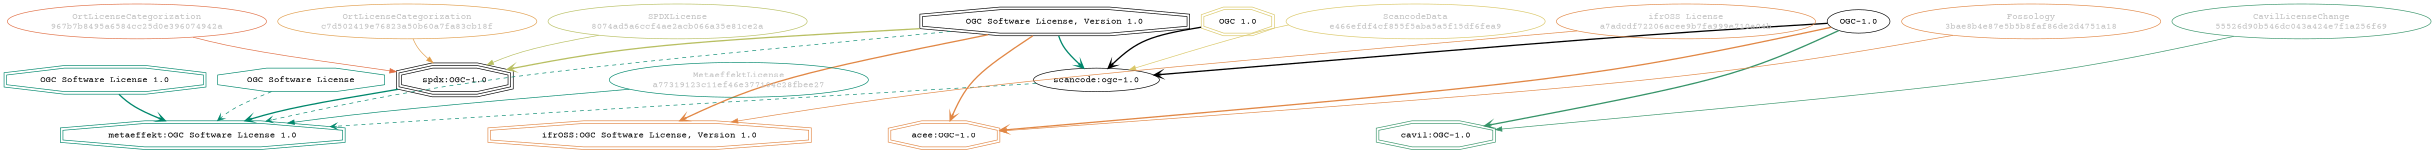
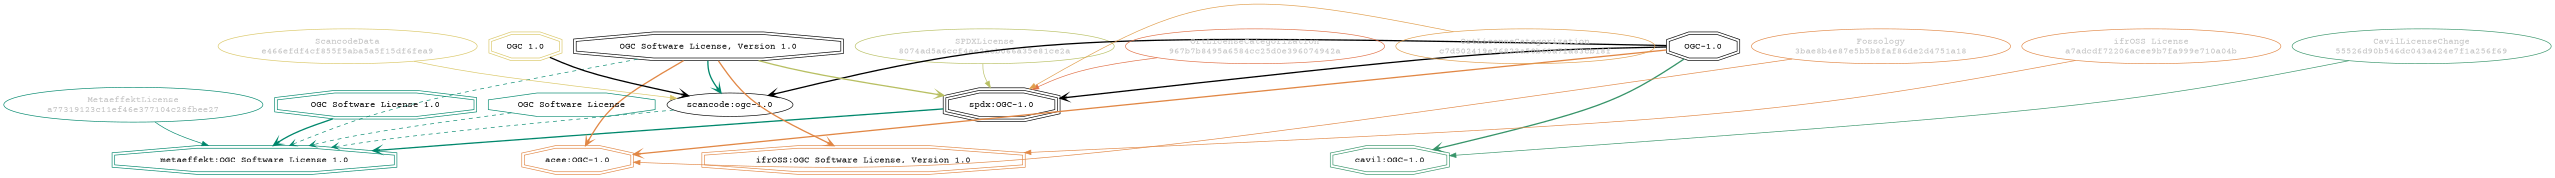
  strict digraph {
    fontname="Courier Prime"
    splines=curved
    node [fontname="Courier Prime" shape=ellipse]
    edge [color="#00876c" fontname="Courier Prime" weight=0.5 arrowhead=vee style=bold]
    n1 [color="#b8bf62" fillcolor="beige;1" fontcolor=gray label="SPDXLicense\n8074ad5a6ccf4ae2acb066a35e81ce2a"]
    n2 [label="spdx:OGC-1.0" shape=tripleoctagon]
    n3 [color="#00876c" label="metaeffekt:OGC Software License 1.0" shape=doubleoctagon]
-   n4 [label="OGC-1.0"]
+   n4 [label="OGC-1.0" shape=doubleoctagon]
    n5 [label="scancode:ogc-1.0"]
    n6 [color="#e18745" label="acee:OGC-1.0" shape=doubleoctagon]
    n7 [color="#379469" label="cavil:OGC-1.0" shape=doubleoctagon]
    n8 [label="OGC Software License, Version 1.0" shape=doubleoctagon]
    n9 [color="#e18745" label="ifrOSS:OGC Software License, Version 1.0" shape=doubleoctagon]
    n10 [color="#dac767" fillcolor="beige;1" fontcolor=gray label="ScancodeData\ne466efdf4cf855f5aba5a5f15df6fea9"]
    n11 [color="#dac767" label="OGC 1.0" shape=doubleoctagon]
    n12 [color="#e18745" fillcolor="beige;1" fontcolor=gray label="Fossology\n3bae8b4e87e5b5b8faf86de2d4751a18"]
    n13 [color="#e06f45" fillcolor="beige;1" fontcolor=gray label="OrtLicenseCategorization\n967b7b8495a6584cc25d0e396074942a"]
    n14 [color="#e09d4b" fillcolor="beige;1" fontcolor=gray label="OrtLicenseCategorization\nc7d502419e76823a50b60a7fa83cb18f"]
    n15 [color="#379469" fillcolor="beige;1" fontcolor=gray label="CavilLicenseChange\n55526d90b546dc043a424e7f1a256f69"]
    n16 [color="#00876c" fillcolor="beige;1" fontcolor=gray label="MetaeffektLicense\na77319123c11ef46e377104c28fbee27"]
    n17 [color="#00876c" label="OGC Software License 1.0" shape=doubleoctagon]
    n18 [color="#00876c" label="OGC Software License" shape=octagon]
    n19 [color="#e18745" fillcolor="beige;1" fontcolor=gray label="ifrOSS License\na7adcdf72206acee9b7fa999e710a04b"]
    n1 -> n2 [color="#b8bf62" arrowhead="" style=""]
    n2 -> n3 [weight=0.7]
+   n4 -> n2 [weight=0.7 color=""]
    n4 -> n5 [weight=0.7 color=""]
    n4 -> n6 [color="#e18745" weight=0.7]
    n4 -> n7 [color="#379469" weight=0.7]
    n5 -> n3 [style=dashed]
    n8 -> n2 [color="#b8bf62" weight=0.7]
    n8 -> n3 [style=dashed]
    n8 -> n5 [weight=0.7]
    n8 -> n6 [color="#e18745" weight=0.7]
    n8 -> n9 [color="#e18745" weight=0.7]
    n10 -> n5 [color="#dac767" arrowhead="" style=""]
    n11 -> n5 [color=black weight=0.7]
    n12 -> n6 [color="#e18745" arrowhead="" style=""]
    n13 -> n2 [color="#e06f45" arrowhead="" style=""]
    n14 -> n2 [color="#e09d4b" arrowhead="" style=""]
    n15 -> n7 [color="#379469" arrowhead="" style=""]
    n16 -> n3 [arrowhead="" style=""]
    n17 -> n3 [weight=0.7]
    n18 -> n3 [style=dashed]
    n19 -> n9 [color="#e18745" arrowhead="" style=""]
  }
